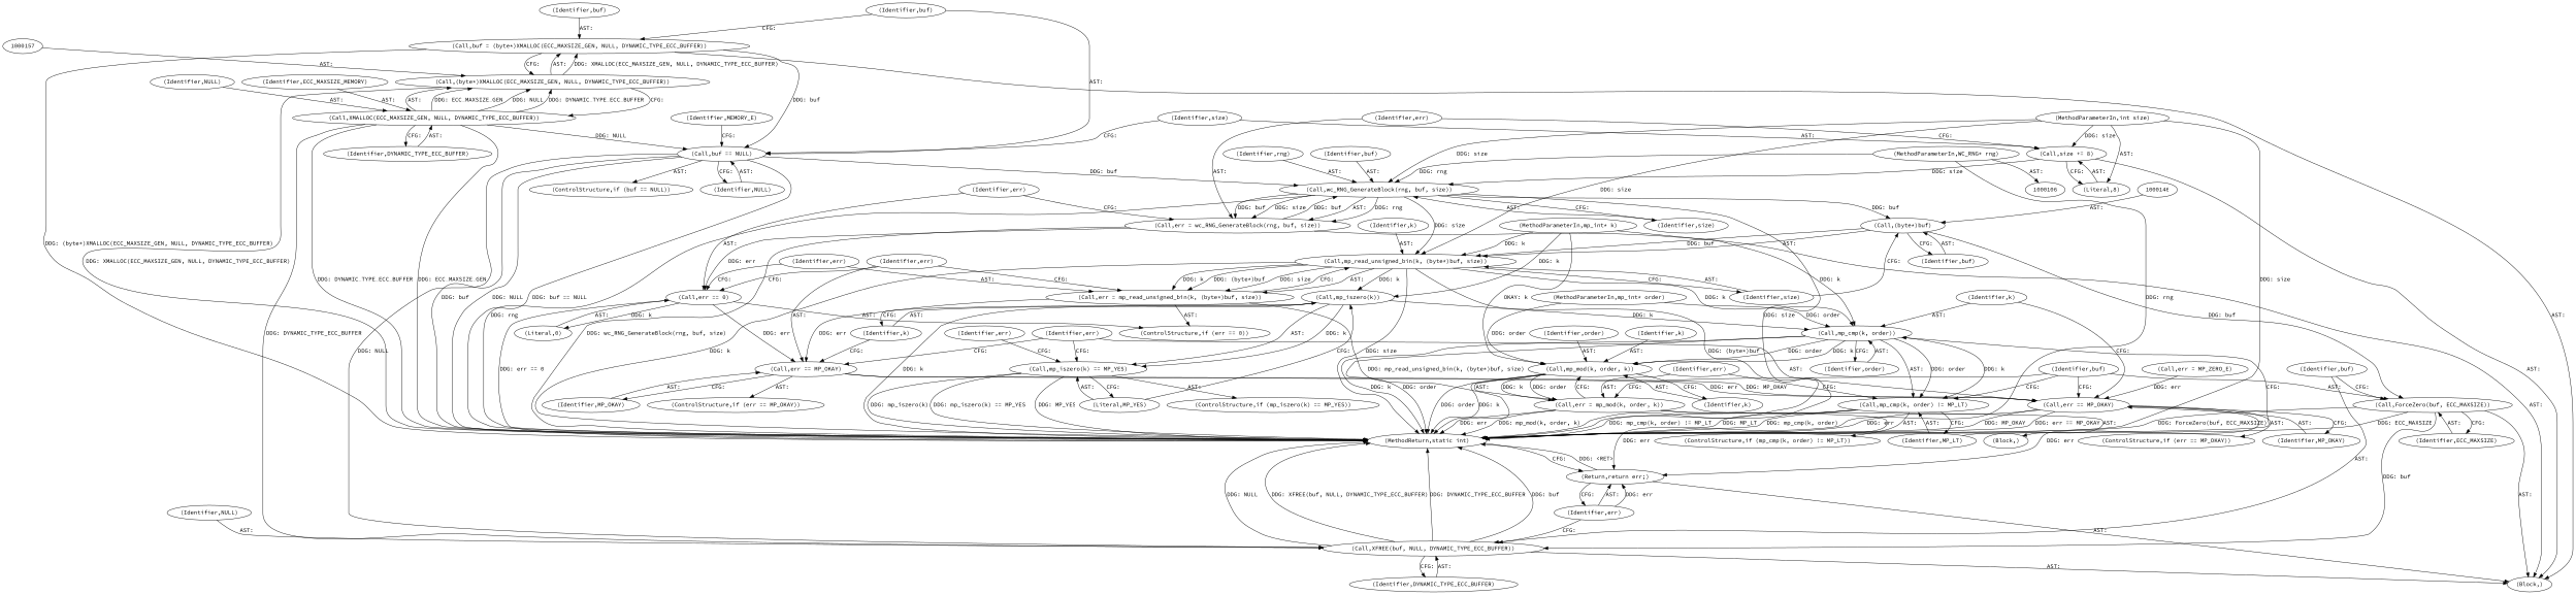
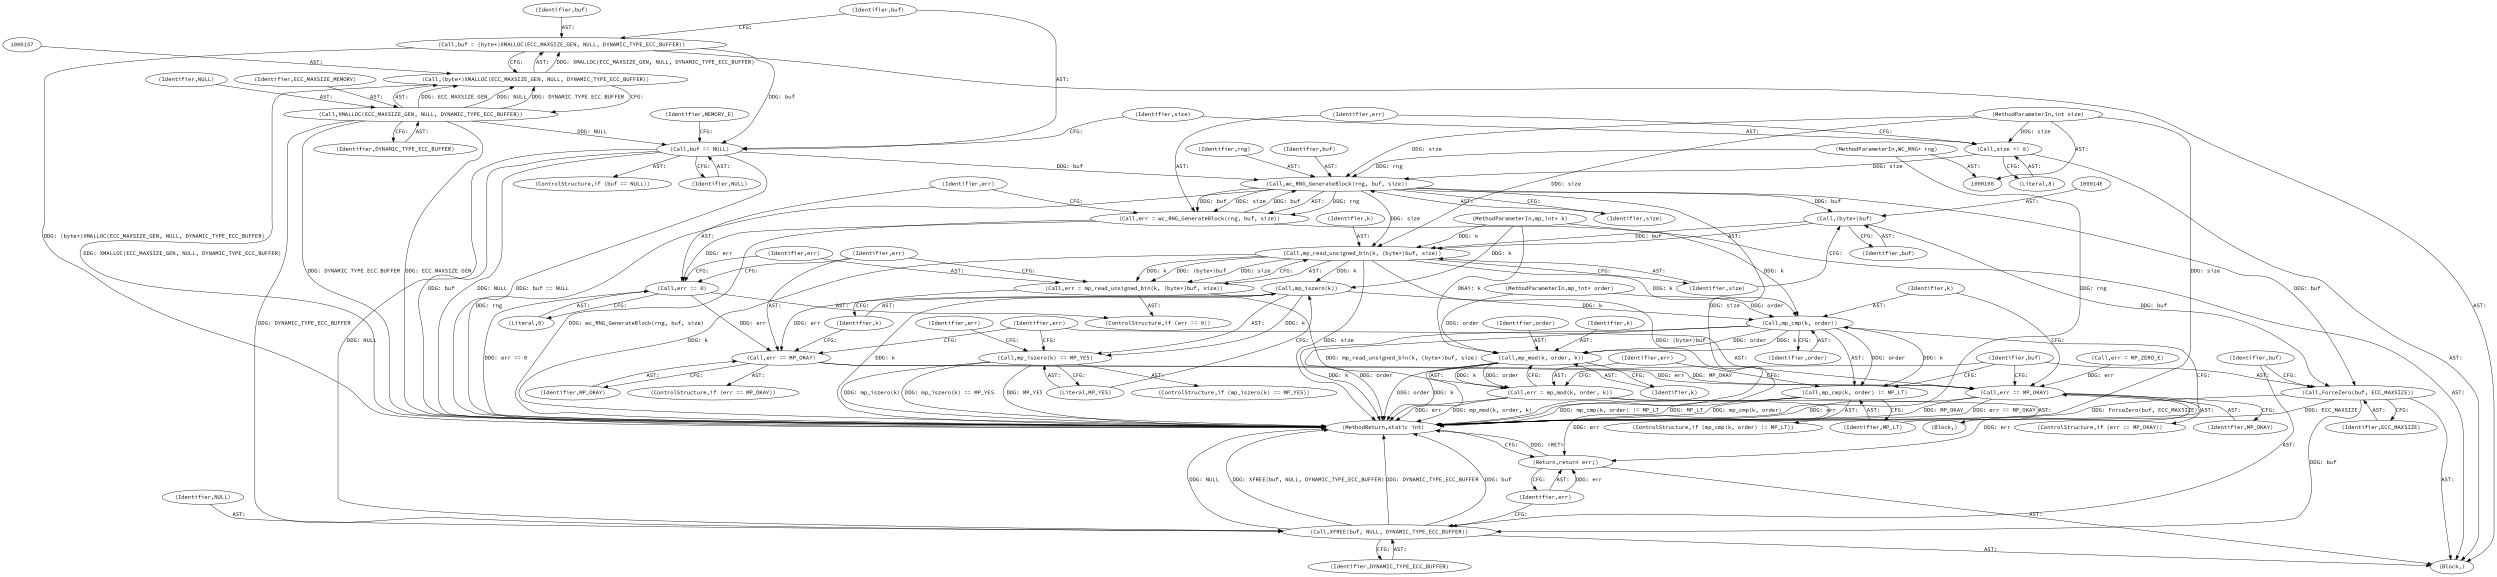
  digraph {
    fontname="Source Code Pro"
    node [fontname="Source Code Pro"]
    edge [fontname="Source Code Pro"]
    n1 [label="(Call,wc_RNG_GenerateBlock(rng, buf, size))"]
    n2 [label="(Call,err = wc_RNG_GenerateBlock(rng, buf, size))"]
    n3 [label="(Call,(byte*)buf)"]
    n4 [label="(Call,mp_read_unsigned_bin(k, (byte*)buf, size))"]
    n5 [label="(Call,ForceZero(buf, ECC_MAXSIZE))"]
    n6 [label="(Identifier,size)"]
    n7 [label="(MethodReturn,static int)"]
    n8 [label="(Block,)"]
    n9 [label="(Call,err == 0)"]
    n10 [label="(Identifier,buf)"]
    n11 [label="(Call,err = mp_read_unsigned_bin(k, (byte*)buf, size))"]
    n12 [label="(Call,mp_iszero(k))"]
    n13 [label="(Call,mp_cmp(k, order))"]
    n14 [label="(Identifier,size)"]
    n15 [label="(Call,XFREE(buf, NULL, DYNAMIC_TYPE_ECC_BUFFER))"]
    n16 [label="(Identifier,ECC_MAXSIZE)"]
    n17 [label="(Return,return err;)"]
    n18 [label="(MethodParameterIn,WC_RNG* rng)"]
    1000106
    n20 [label="(Call,buf == NULL)"]
    n21 [label="(Identifier,NULL)"]
    n22 [label="(ControlStructure,if (buf == NULL))"]
    n23 [label="(Identifier,DYNAMIC_TYPE_ECC_BUFFER)"]
    n24 [label="(Call,buf = (byte*)XMALLOC(ECC_MAXSIZE_GEN, NULL, DYNAMIC_TYPE_ECC_BUFFER))"]
    n25 [label="(Call,(byte*)XMALLOC(ECC_MAXSIZE_GEN, NULL, DYNAMIC_TYPE_ECC_BUFFER))"]
    n26 [label="(Call,XMALLOC(ECC_MAXSIZE_GEN, NULL, DYNAMIC_TYPE_ECC_BUFFER))"]
    n27 [label="(Identifier,DYNAMIC_TYPE_ECC_BUFFER)"]
    n28 [label="(Call,size += 8)"]
    n29 [label="(Literal,8)"]
    n30 [label="(MethodParameterIn,int size)"]
    n31 [label="(Call,err == MP_OKAY)"]
    n32 [label="(Literal,0)"]
    n33 [label="(ControlStructure,if (err == 0))"]
    n34 [label="(Call,err == MP_OKAY)"]
    n35 [label="(Identifier,MP_OKAY)"]
    n36 [label="(ControlStructure,if (err == MP_OKAY))"]
    n37 [label="(Identifier,MP_OKAY)"]
    n38 [label="(ControlStructure,if (err == MP_OKAY))"]
    n39 [label="(Identifier,err)"]
    n40 [label="(Call,mp_iszero(k) == MP_YES)"]
    n41 [label="(Identifier,k)"]
    n42 [label="(Call,mp_cmp(k, order) != MP_LT)"]
    n43 [label="(Call,mp_mod(k, order, k))"]
    n44 [label="(Identifier,order)"]
    n45 [label="(ControlStructure,if (mp_iszero(k) == MP_YES))"]
    n46 [label="(Literal,MP_YES)"]
    n47 [label="(Identifier,MP_LT)"]
    n48 [label="(ControlStructure,if (mp_cmp(k, order) != MP_LT))"]
    n49 [label="(Call,err = mp_mod(k, order, k))"]
    n50 [label="(Identifier,k)"]
    n51 [label="(Block,)"]
    n52 [label="(MethodParameterIn,mp_int* order)"]
    n53 [label="(Identifier,size)"]
    n54 [label="(Identifier,k)"]
    n55 [label="(MethodParameterIn,mp_int* k)"]
    n56 [label="(Call,err = MP_ZERO_E)"]
    n57 [label="(Identifier,buf)"]
    n58 [label="(Identifier,k)"]
    n59 [label="(Identifier,err)"]
    n60 [label="(Identifier,err)"]
    n61 [label="(Identifier,MEMORY_E)"]
    n62 [label="(Identifier,ECC_MAXSIZE_MEMORY)"]
    n63 [label="(Identifier,err)"]
    n64 [label="(Identifier,k)"]
    n65 [label="(Identifier,buf)"]
    n66 [label="(Identifier,err)"]
    n67 [label="(Identifier,buf)"]
    n68 [label="(Identifier,err)"]
    n69 [label="(Identifier,err)"]
    n70 [label="(Identifier,err)"]
    n71 [label="(Identifier,NULL)"]
    n72 [label="(Identifier,order)"]
    n73 [label="(Identifier,NULL)"]
    n74 [label="(Identifier,rng)"]
    n75 [label="(Identifier,buf)"]
    n76 [label="(Identifier,buf)"]
    n77 [label=1000157]
    1000146
    n1 -> n2 [label="AST: "]
    n1 -> n2 [label="DDG: rng"]
    n1 -> n2 [label="DDG: buf"]
    n1 -> n2 [label="DDG: size"]
    n1 -> n3 [label="DDG: buf"]
    n1 -> n4 [label="DDG: size"]
+   n1 -> n5 [label="DDG: buf"]
    n1 -> n6 [label="CFG: "]
    n1 -> n7 [label="DDG: rng"]
    n1 -> n7 [label="DDG: size"]
    n2 -> n1 [label="DDG: buf"]
    n2 -> n7 [label="DDG: wc_RNG_GenerateBlock(rng, buf, size)"]
    n2 -> n8 [label="AST: "]
    n2 -> n9 [label="DDG: err"]
    n3 -> n4 [label="AST: "]
    n3 -> n4 [label="DDG: buf"]
    n3 -> n5 [label="DDG: buf"]
    n3 -> n10 [label="CFG: "]
    n4 -> n7 [label="DDG: k"]
    n4 -> n7 [label="DDG: size"]
    n4 -> n7 [label="DDG: (byte*)buf"]
    n4 -> n11 [label="AST: "]
    n4 -> n11 [label="DDG: k"]
    n4 -> n11 [label="DDG: (byte*)buf"]
    n4 -> n11 [label="DDG: size"]
    n4 -> n12 [label="DDG: k"]
    n4 -> n13 [label="DDG: k"]
    n4 -> n14 [label="CFG: "]
    n5 -> n7 [label="DDG: ECC_MAXSIZE"]
    n5 -> n7 [label="DDG: ForceZero(buf, ECC_MAXSIZE)"]
    n5 -> n8 [label="AST: "]
    n5 -> n15 [label="DDG: buf"]
    n5 -> n16 [label="CFG: "]
    n6 -> n1 [label="AST: "]
    n7 -> n17 [label="CFG: "]
    n9 -> n7 [label="DDG: err == 0"]
    n9 -> n31 [label="DDG: err"]
-   n9 -> n32 [label="DDG: k"]
+   n9 -> n32 [label="CFG: "]
    n9 -> n33 [label="AST: "]
    n10 -> n3 [label="AST: "]
    n11 -> n4 [label="CFG: "]
    n11 -> n7 [label="DDG: mp_read_unsigned_bin(k, (byte*)buf, size)"]
    n11 -> n31 [label="DDG: err"]
    n11 -> n33 [label="AST: "]
    n12 -> n7 [label="DDG: k"]
    n12 -> n13 [label="DDG: k"]
    n12 -> n40 [label="AST: "]
    n12 -> n40 [label="DDG: k"]
    n12 -> n41 [label="CFG: "]
    n13 -> n7 [label="DDG: order"]
    n13 -> n7 [label="DDG: k"]
    n13 -> n42 [label="AST: "]
    n13 -> n42 [label="DDG: k"]
    n13 -> n42 [label="DDG: order"]
    n13 -> n43 [label="DDG: k"]
    n13 -> n43 [label="DDG: order"]
    n13 -> n44 [label="CFG: "]
    n14 -> n3 [label="CFG: "]
    n14 -> n4 [label="AST: "]
    n15 -> n7 [label="DDG: NULL"]
    n15 -> n7 [label="DDG: buf"]
    n15 -> n7 [label="DDG: DYNAMIC_TYPE_ECC_BUFFER"]
    n15 -> n7 [label="DDG: XFREE(buf, NULL, DYNAMIC_TYPE_ECC_BUFFER)"]
    n15 -> n8 [label="AST: "]
    n15 -> n23 [label="CFG: "]
    n16 -> n5 [label="AST: "]
    n17 -> n7 [label="DDG: <RET>"]
    n17 -> n8 [label="AST: "]
    n17 -> n39 [label="CFG: "]
    n18 -> n1 [label="DDG: rng"]
    n18 -> n7 [label="DDG: rng"]
    n18 -> 1000106 [label="AST: "]
    n20 -> n1 [label="DDG: buf"]
    n20 -> n7 [label="DDG: NULL"]
    n20 -> n7 [label="DDG: buf == NULL"]
    n20 -> n7 [label="DDG: buf"]
    n20 -> n15 [label="DDG: NULL"]
    n20 -> n21 [label="CFG: "]
    n20 -> n22 [label="AST: "]
    n21 -> n20 [label="AST: "]
    n23 -> n15 [label="AST: "]
    n24 -> n7 [label="DDG: (byte*)XMALLOC(ECC_MAXSIZE_GEN, NULL, DYNAMIC_TYPE_ECC_BUFFER)"]
    n24 -> n8 [label="AST: "]
    n24 -> n20 [label="DDG: buf"]
    n24 -> n25 [label="CFG: "]
    n25 -> n7 [label="DDG: XMALLOC(ECC_MAXSIZE_GEN, NULL, DYNAMIC_TYPE_ECC_BUFFER)"]
    n25 -> n24 [label="AST: "]
    n25 -> n24 [label="DDG: XMALLOC(ECC_MAXSIZE_GEN, NULL, DYNAMIC_TYPE_ECC_BUFFER)"]
    n25 -> n26 [label="CFG: "]
    n26 -> n7 [label="DDG: ECC_MAXSIZE_GEN"]
    n26 -> n7 [label="DDG: DYNAMIC_TYPE_ECC_BUFFER"]
    n26 -> n15 [label="DDG: DYNAMIC_TYPE_ECC_BUFFER"]
    n26 -> n20 [label="DDG: NULL"]
    n26 -> n25 [label="AST: "]
    n26 -> n25 [label="DDG: ECC_MAXSIZE_GEN"]
    n26 -> n25 [label="DDG: NULL"]
    n26 -> n25 [label="DDG: DYNAMIC_TYPE_ECC_BUFFER"]
    n26 -> n27 [label="CFG: "]
    n27 -> n26 [label="AST: "]
    n28 -> n1 [label="DDG: size"]
    n28 -> n8 [label="AST: "]
    n28 -> n29 [label="CFG: "]
    n29 -> n28 [label="AST: "]
    n30 -> n1 [label="DDG: size"]
    n30 -> n4 [label="DDG: size"]
    n30 -> n7 [label="DDG: size"]
-   n30 -> n29 [label="AST: "]
+   n30 -> 1000106 [label="AST: "]
    n30 -> n28 [label="DDG: size"]
    n31 -> n34 [label="DDG: err"]
    n31 -> n34 [label="DDG: MP_OKAY"]
    n31 -> n35 [label="CFG: "]
    n31 -> n36 [label="AST: "]
    n32 -> n9 [label="AST: "]
    n34 -> n7 [label="DDG: err == MP_OKAY"]
    n34 -> n7 [label="DDG: err"]
    n34 -> n7 [label="DDG: MP_OKAY"]
    n34 -> n17 [label="DDG: err"]
    n34 -> n37 [label="CFG: "]
    n34 -> n38 [label="AST: "]
    n35 -> n31 [label="AST: "]
    n37 -> n34 [label="AST: "]
    n39 -> n15 [label="CFG: "]
    n39 -> n17 [label="AST: "]
    n39 -> n17 [label="DDG: err"]
    n40 -> n7 [label="DDG: mp_iszero(k) == MP_YES"]
    n40 -> n7 [label="DDG: MP_YES"]
    n40 -> n7 [label="DDG: mp_iszero(k)"]
    n40 -> n45 [label="AST: "]
    n40 -> n46 [label="CFG: "]
    n41 -> n12 [label="AST: "]
    n41 -> n31 [label="CFG: "]
    n42 -> n7 [label="DDG: MP_LT"]
    n42 -> n7 [label="DDG: mp_cmp(k, order)"]
    n42 -> n7 [label="DDG: mp_cmp(k, order) != MP_LT"]
    n42 -> n47 [label="CFG: "]
    n42 -> n48 [label="AST: "]
    n43 -> n7 [label="DDG: k"]
    n43 -> n7 [label="DDG: order"]
    n43 -> n49 [label="AST: "]
    n43 -> n49 [label="DDG: k"]
    n43 -> n49 [label="DDG: order"]
    n43 -> n50 [label="CFG: "]
    n44 -> n13 [label="AST: "]
    n46 -> n12 [label="CFG: "]
    n46 -> n40 [label="AST: "]
    n47 -> n13 [label="CFG: "]
    n47 -> n42 [label="AST: "]
    n49 -> n7 [label="DDG: mp_mod(k, order, k)"]
    n49 -> n7 [label="DDG: err"]
    n49 -> n17 [label="DDG: err"]
    n49 -> n43 [label="CFG: "]
    n49 -> n51 [label="AST: "]
    n50 -> n43 [label="AST: "]
    n52 -> n13 [label="DDG: order"]
    n52 -> n43 [label="DDG: order"]
    n53 -> n20 [label="CFG: "]
    n53 -> n28 [label="AST: "]
    n54 -> n43 [label="AST: "]
    n55 -> n4 [label="DDG: k"]
    n55 -> n12 [label="DDG: k"]
    n55 -> n13 [label="DDG: k"]
    n55 -> n43 [label="OKAY: k"]
    n56 -> n34 [label="DDG: err"]
    n57 -> n5 [label="AST: "]
    n57 -> n34 [label="CFG: "]
    n57 -> n42 [label="CFG: "]
    n57 -> n49 [label="CFG: "]
    n58 -> n13 [label="AST: "]
    n58 -> n34 [label="CFG: "]
    n59 -> n2 [label="CFG: "]
    n59 -> n9 [label="AST: "]
    n60 -> n9 [label="CFG: "]
    n60 -> n11 [label="AST: "]
    n61 -> n20 [label="CFG: "]
    n62 -> n26 [label="AST: "]
    n63 -> n9 [label="CFG: "]
    n63 -> n11 [label="CFG: "]
    n63 -> n31 [label="AST: "]
    n64 -> n4 [label="AST: "]
    n65 -> n1 [label="AST: "]
    n66 -> n2 [label="AST: "]
    n66 -> n28 [label="CFG: "]
    n67 -> n20 [label="AST: "]
    n67 -> n24 [label="CFG: "]
    n68 -> n31 [label="CFG: "]
    n68 -> n34 [label="AST: "]
    n68 -> n40 [label="CFG: "]
    n69 -> n42 [label="CFG: "]
    n69 -> n49 [label="AST: "]
    n70 -> n40 [label="CFG: "]
    n71 -> n15 [label="AST: "]
    n72 -> n43 [label="AST: "]
    n73 -> n26 [label="AST: "]
    n74 -> n1 [label="AST: "]
    n75 -> n24 [label="AST: "]
    n76 -> n5 [label="CFG: "]
    n76 -> n15 [label="AST: "]
    n77 -> n25 [label="AST: "]
    1000146 -> n3 [label="AST: "]
  }
